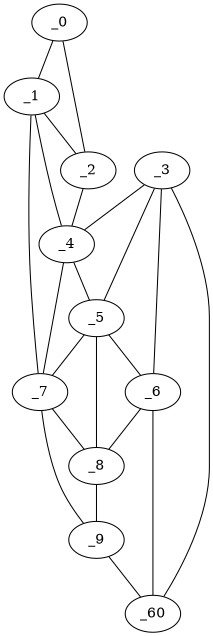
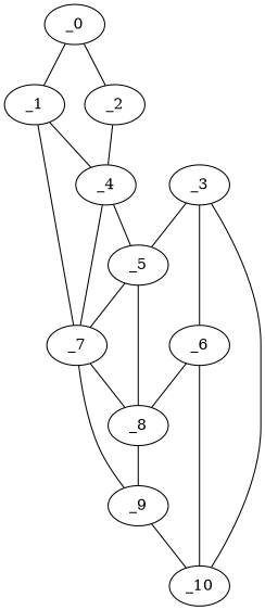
  graph {
    edge [valence=2]
    _0 [x=31 y=25]
    _1 [x=32 y=35]
    _2 [x=39 y=21]
    _4 [x=61 y=37]
    _7 [x=81 y=51]
    _5 [x=70 y=34]
    _8 [x=85 y=45]
    _9 [x=95 y=44]
    _3 [x=55 y=15]
    _6 [x=78 y=26]
-   _10 [x=102 y=28 label=_60]
+   _10 [x=102 y=28]
    _0 -- _1 [valence=1]
    _0 -- _2 [valence=1]
-   _1 -- _2
    _1 -- _4
    _1 -- _7 [valence=1]
    _2 -- _4 [valence=1]
    _4 -- _7
    _4 -- _5
    _7 -- _8
    _7 -- _9 [valence=1]
    _5 -- _7
    _5 -- _8 [valence=1]
-   _5 -- _6
    _8 -- _9 [valence=1]
    _9 -- _10 [valence=1]
-   _3 -- _4
    _3 -- _5
    _3 -- _6
    _3 -- _10 [valence=1]
    _6 -- _8
    _6 -- _10 [valence=1]
  }
